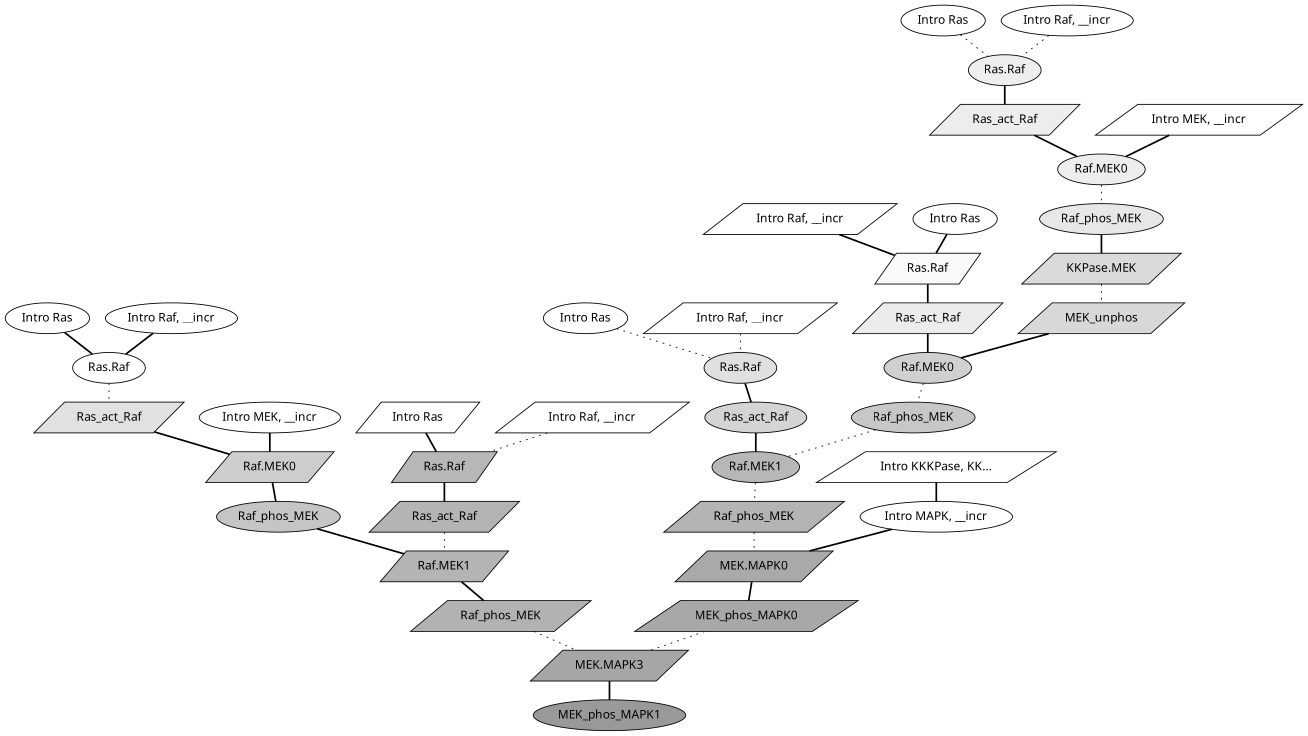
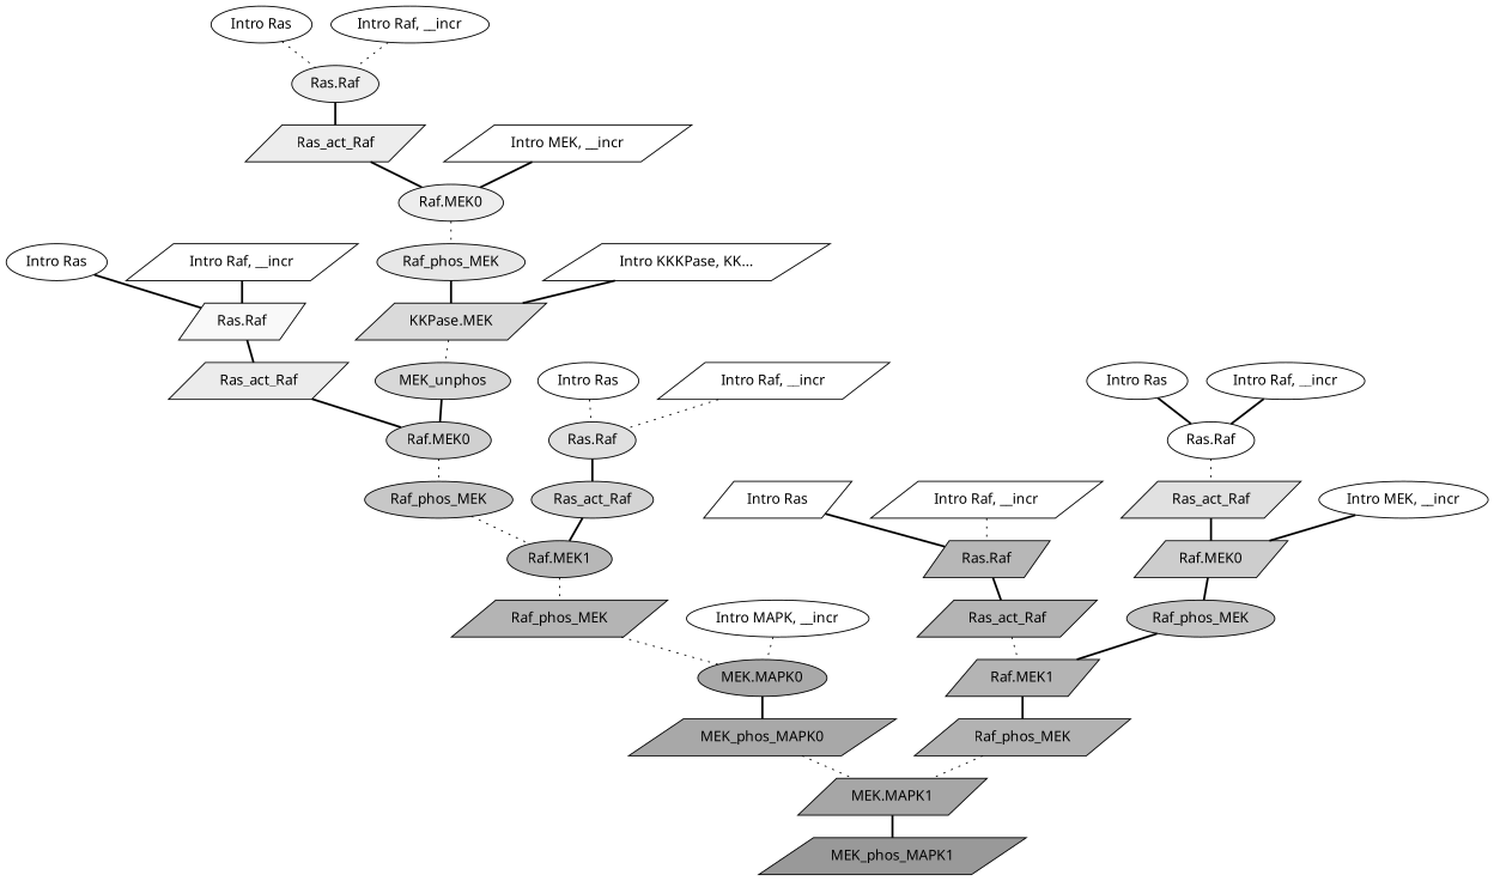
  digraph {
    rankdir=TB
    ranksep=0.30
    node [fillcolor="0.000 0.000 1.000" fontname="CMU Serif" shape=ellipse style=filled]
    edge [color="0.000 0.000 0.000" dir=none fontname="CMU Serif" style=bold]
    n1 [label="Intro Ras"]
    n2 [fillcolor="0.000 0.000 0.876" label="Ras.Raf"]
    n3 [fillcolor="0.000 0.000 0.831" label=Ras_act_Raf]
    n4 [label="Intro Ras"]
    n5 [fillcolor="0.000 0.000 0.975" label="Ras.Raf" shape=parallelogram]
    n6 [fillcolor="0.000 0.000 0.923" label=Ras_act_Raf shape=parallelogram]
    n7 [label="Intro Ras"]
    n8 [label="Ras.Raf"]
    n9 [fillcolor="0.000 0.000 0.882" label=Ras_act_Raf shape=parallelogram]
    n10 [label="Intro Ras" shape=parallelogram]
    n11 [fillcolor="0.000 0.000 0.715" label="Ras.Raf" shape=parallelogram]
    n12 [fillcolor="0.000 0.000 0.704" label=Ras_act_Raf shape=parallelogram]
    n13 [label="Intro Ras"]
    n14 [fillcolor="0.000 0.000 0.930" label="Ras.Raf"]
    n15 [fillcolor="0.000 0.000 0.928" label=Ras_act_Raf shape=parallelogram]
    n16 [label="Intro Raf, __incr" shape=parallelogram]
    n17 [label="Intro Raf, __incr" shape=parallelogram]
    n18 [label="Intro Raf, __incr"]
    n19 [label="Intro Raf, __incr" shape=parallelogram]
    n20 [label="Intro Raf, __incr"]
    n21 [label="Intro MEK, __incr"]
    n22 [fillcolor="0.000 0.000 0.801" label="Raf.MEK0" shape=parallelogram]
    n23 [fillcolor="0.000 0.000 0.773" label=Raf_phos_MEK]
    n24 [label="Intro MEK, __incr" shape=parallelogram]
    n25 [fillcolor="0.000 0.000 0.928" label="Raf.MEK0"]
    n26 [fillcolor="0.000 0.000 0.903" label=Raf_phos_MEK]
    n27 [label="Intro MAPK, __incr"]
-   n28 [fillcolor="0.000 0.000 0.661" label="MEK.MAPK0" shape=parallelogram]
+   n28 [fillcolor="0.000 0.000 0.661" label="MEK.MAPK0"]
    n29 [fillcolor="0.000 0.000 0.659" label=MEK_phos_MAPK0 shape=parallelogram]
    n30 [label="Intro KKKPase, KK..." shape=parallelogram]
    n31 [fillcolor="0.000 0.000 0.855" label="KKPase.MEK" shape=parallelogram]
-   n32 [fillcolor="0.000 0.000 0.844" label=MEK_unphos shape=parallelogram]
+   n32 [fillcolor="0.000 0.000 0.844" label=MEK_unphos]
    n33 [fillcolor="0.000 0.000 0.816" label="Raf.MEK0"]
    n34 [fillcolor="0.000 0.000 0.780" label=Raf_phos_MEK]
    n35 [fillcolor="0.000 0.000 0.715" label="Raf.MEK1"]
    n36 [fillcolor="0.000 0.000 0.704" label=Raf_phos_MEK shape=parallelogram]
    n37 [fillcolor="0.000 0.000 0.704" label="Raf.MEK1" shape=parallelogram]
    n38 [fillcolor="0.000 0.000 0.696" label=Raf_phos_MEK shape=parallelogram]
-   n39 [fillcolor="0.000 0.000 0.650" label="MEK.MAPK3" shape=parallelogram]
-   n40 [fillcolor="0.000 0.000 0.600" label=MEK_phos_MAPK1]
+   n39 [fillcolor="0.000 0.000 0.650" label="MEK.MAPK1" shape=parallelogram]
+   n40 [fillcolor="0.000 0.000 0.600" label=MEK_phos_MAPK1 shape=parallelogram]
    n1 -> n2 [style=dotted]
    n2 -> n3
    n3 -> n35
    n4 -> n5
    n5 -> n6
    n6 -> n33
    n7 -> n8
    n8 -> n9 [style=dotted]
    n9 -> n22
    n10 -> n11
    n11 -> n12
    n12 -> n37 [style=dotted]
    n13 -> n14 [style=dotted]
    n14 -> n15
    n15 -> n25
    n16 -> n11 [style=dotted]
    n17 -> n5
    n18 -> n8
    n19 -> n2 [style=dotted]
    n20 -> n14 [style=dotted]
    n21 -> n22
    n22 -> n23
    n23 -> n37
    n24 -> n25
    n25 -> n26 [style=dotted]
    n26 -> n31
-   n27 -> n28
+   n27 -> n28 [style=dotted]
    n28 -> n29
    n29 -> n39 [style=dotted]
-   n30 -> n27
+   n30 -> n31
    n31 -> n32 [style=dotted]
    n32 -> n33
    n33 -> n34 [style=dotted]
    n34 -> n35 [style=dotted]
    n35 -> n36 [style=dotted]
    n36 -> n28 [style=dotted]
    n37 -> n38
    n38 -> n39 [style=dotted]
    n39 -> n40
  }
